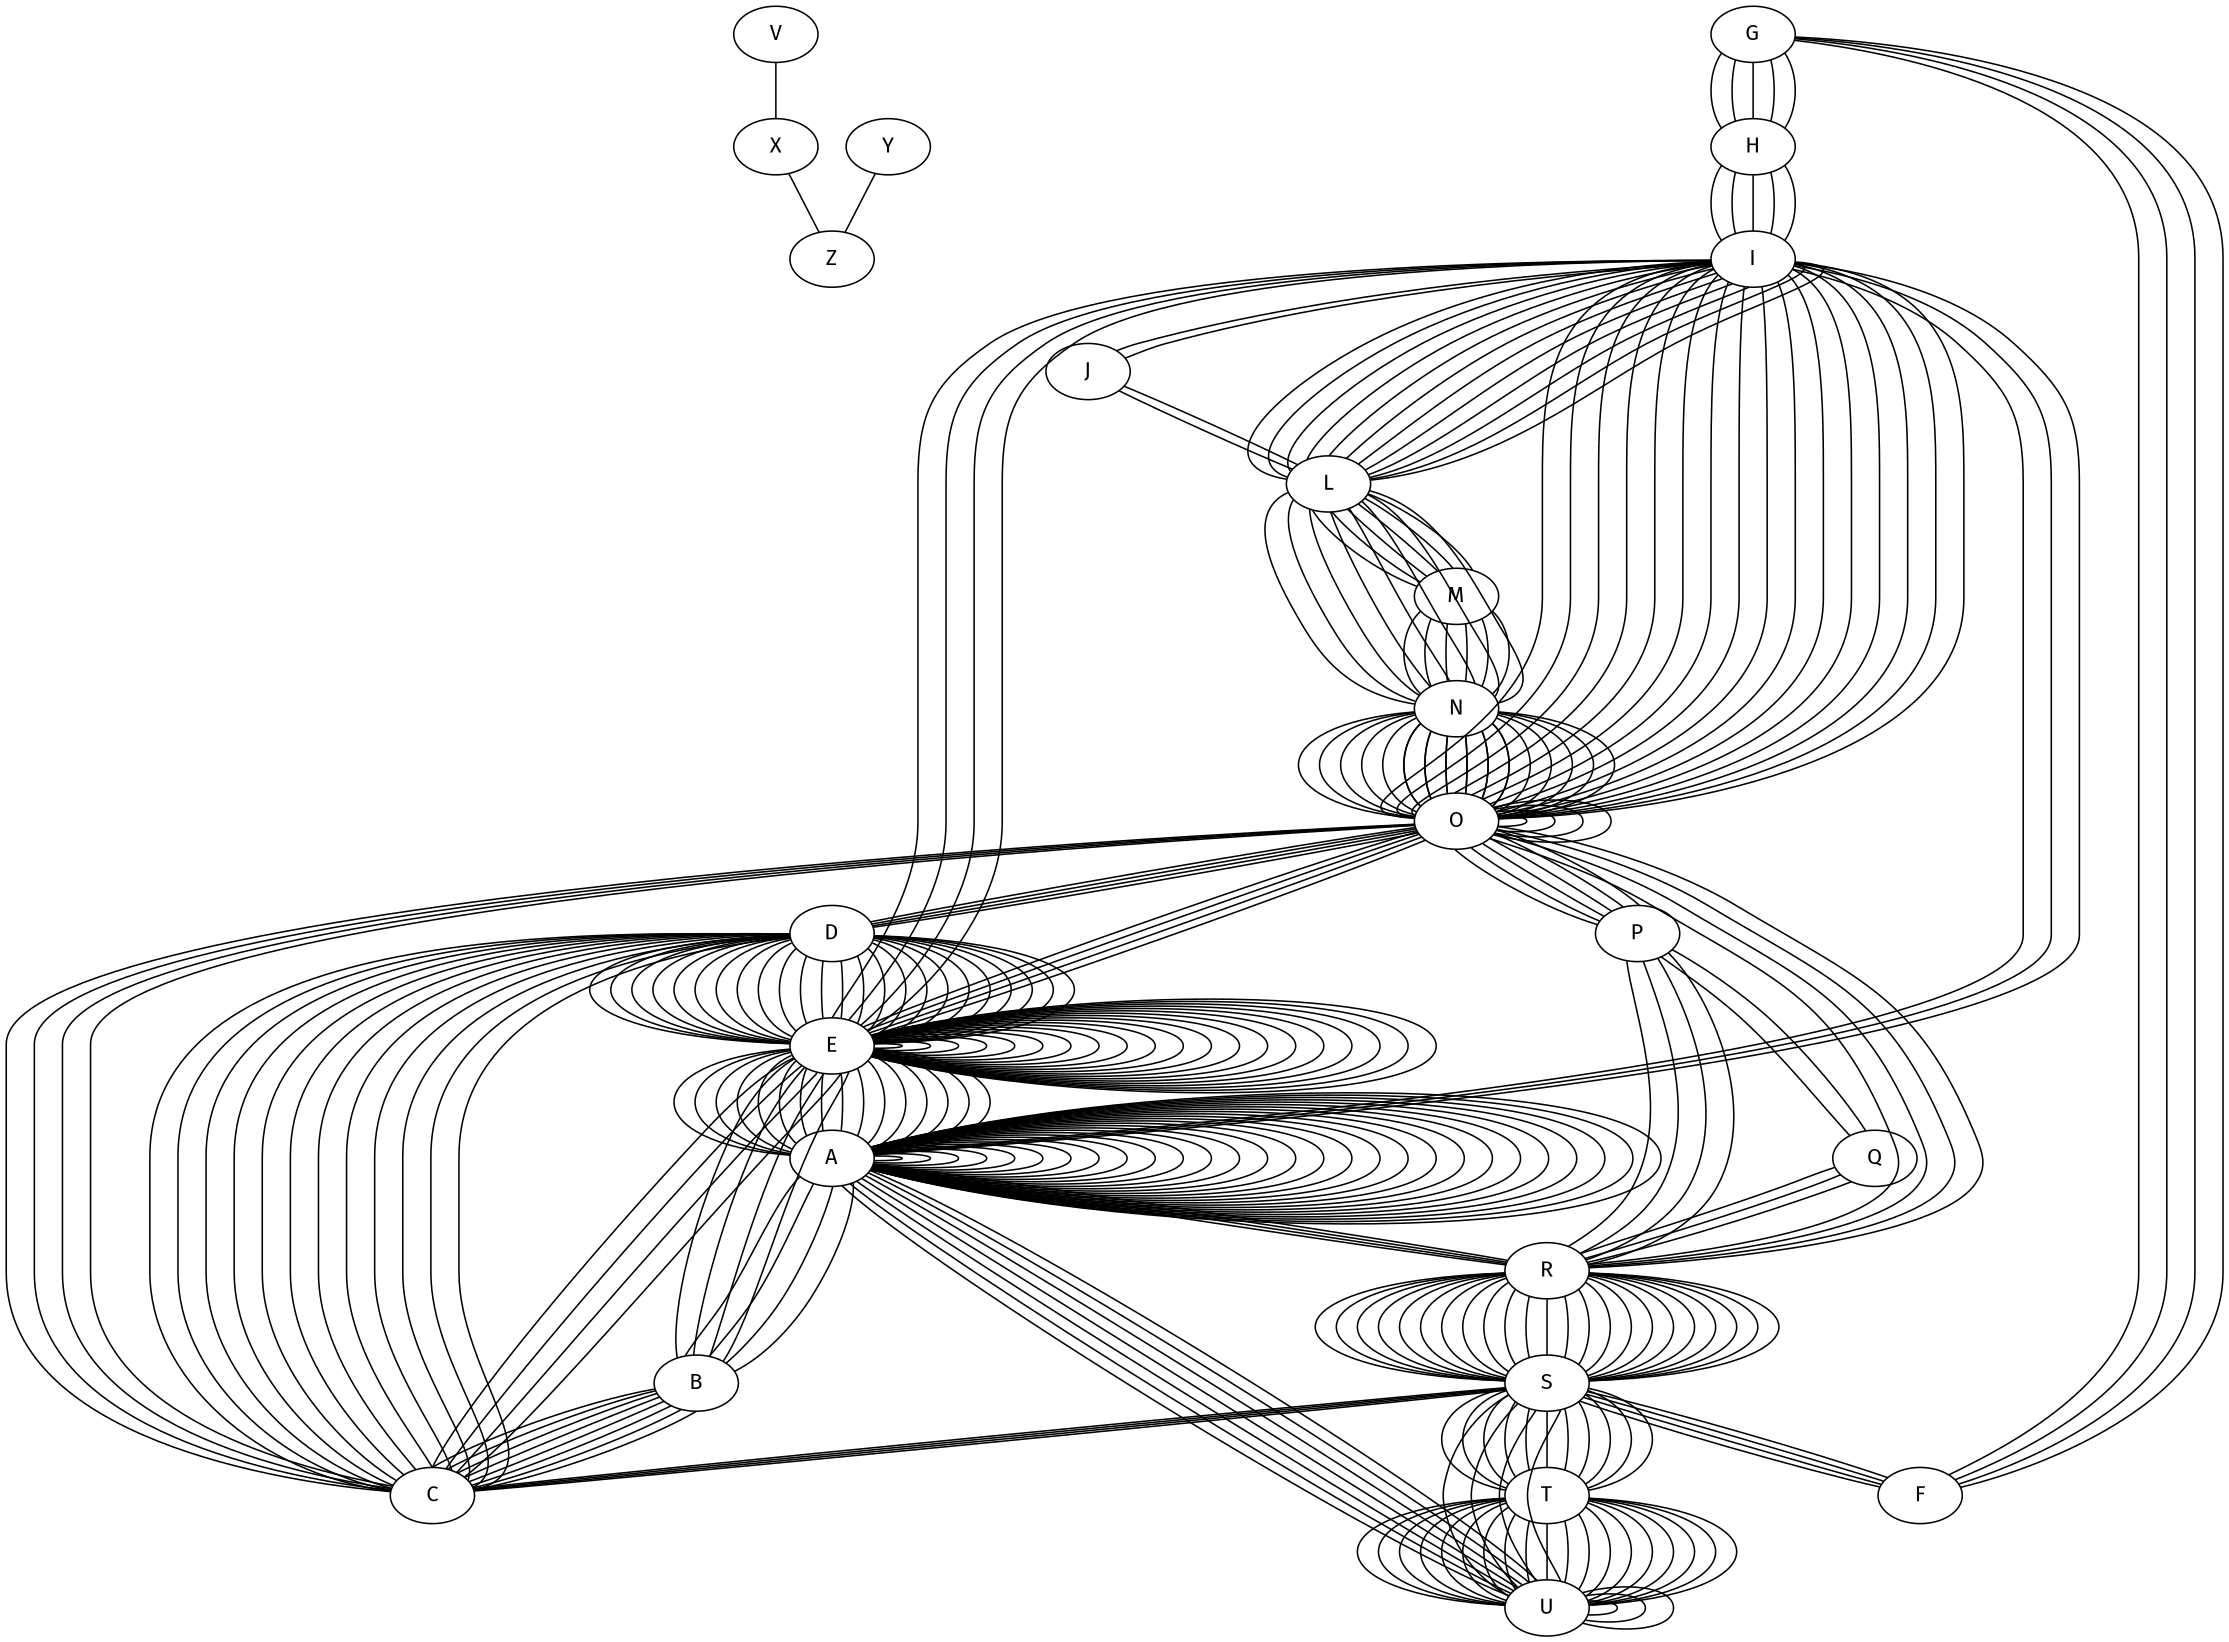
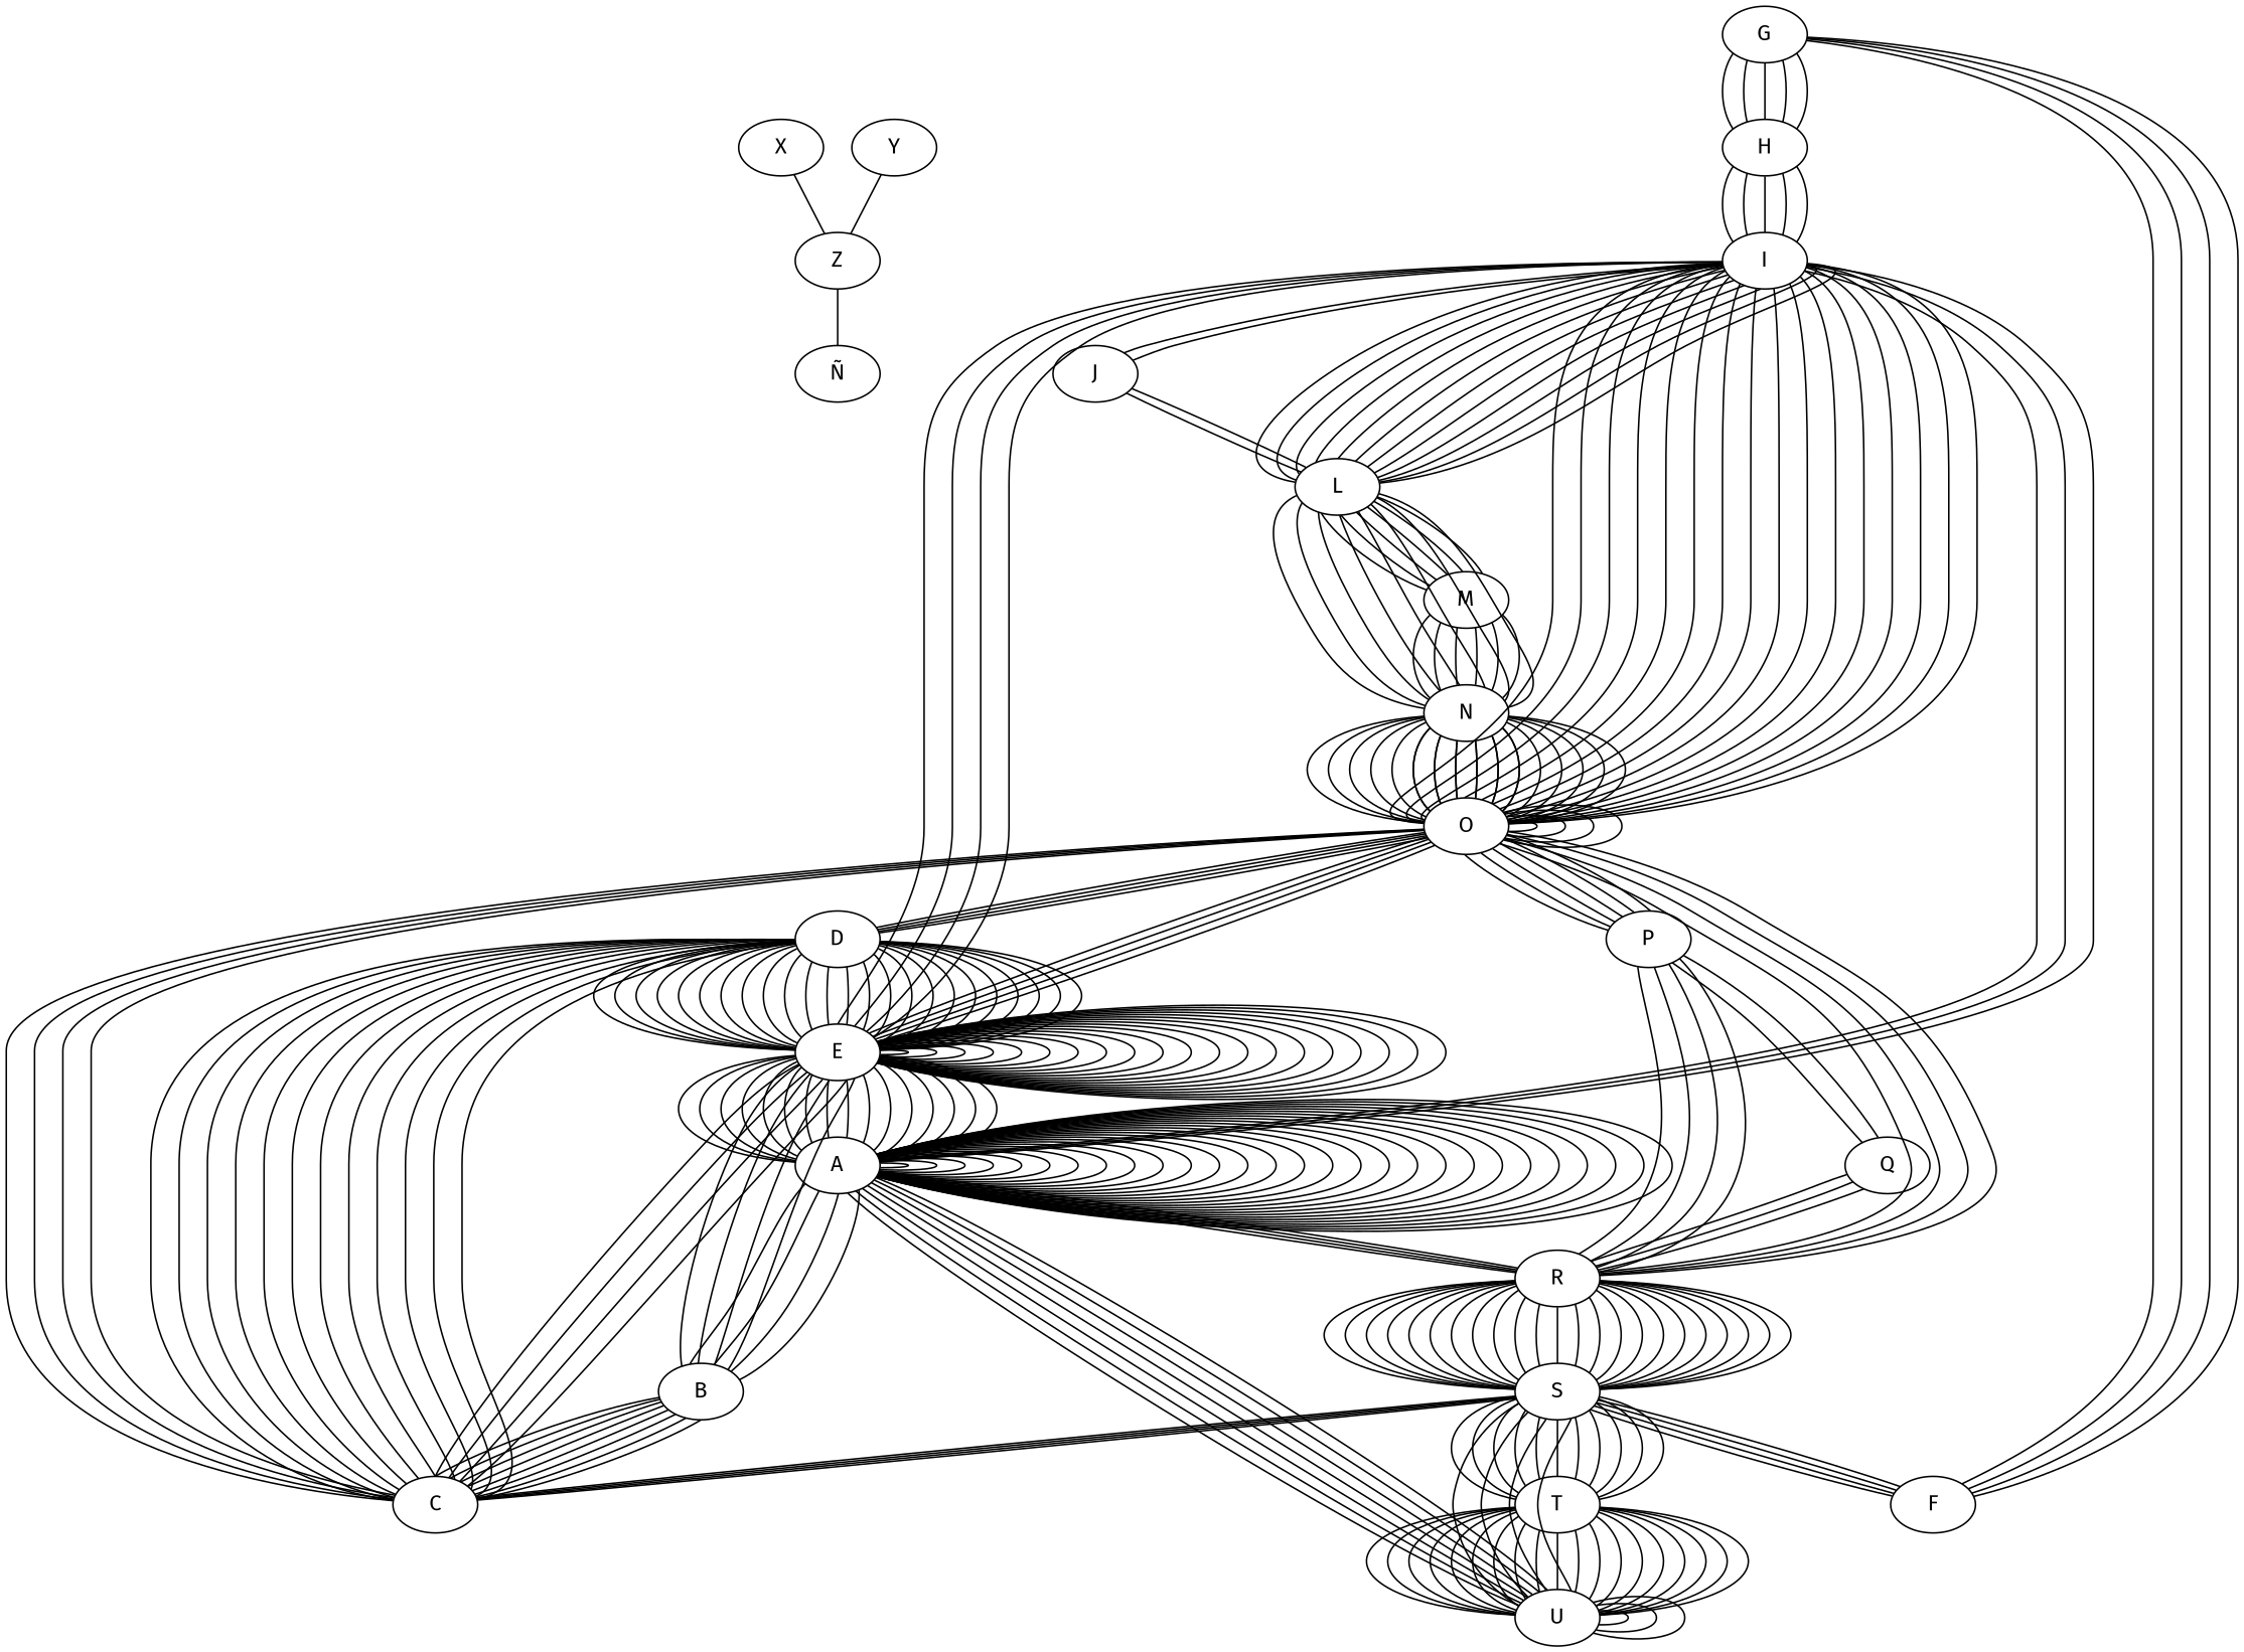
  graph {
    fontname="Fira Sans"
    node [fontname="Fira Sans"]
    edge [fontname="Fira Sans"]
-   V
    X
    Z
    Y
+   "Ñ"
    G
    H
    I
    J
    L
    O
    M
    N
    P
    R
    C
    D
    Q
    S
    E
    T
    F
    U
    A
    B
-   V -- X
    X -- Z
+   Z -- "Ñ"
    Y -- Z
    G -- H
    G -- H
    G -- H
    G -- H
    G -- H
    H -- I
    H -- I
    H -- I
    H -- I
    H -- I
    I -- J
    I -- J
    I -- L
    I -- L
    I -- L
    I -- L
    I -- L
    I -- L
    I -- L
    I -- L
    I -- L
    I -- L
    I -- L
    I -- L
    I -- O
    I -- O
    I -- O
    I -- O
    I -- O
    I -- O
    I -- O
    I -- O
    J -- L
    J -- L
    L -- M
    L -- M
    L -- M
    L -- M
    L -- M
    L -- M
    L -- N
    L -- N
    L -- N
    L -- N
    L -- N
    L -- N
    L -- N
    L -- N
    O -- I
    O -- I
    O -- I
    O -- I
    O -- I
    O -- I
    O -- I
    O -- I
    O -- O
    O -- O
    O -- O
    O -- O
    O -- N
    O -- N
    O -- N
    O -- N
    O -- P
    O -- P
    O -- P
    O -- P
    O -- P
    O -- P
    O -- R
    O -- R
    O -- R
    O -- R
    O -- C
    O -- C
    O -- C
    O -- C
    O -- D
    O -- D
    O -- D
    O -- D
    M -- N
    M -- N
    M -- N
    M -- N
    M -- N
    M -- N
    N -- O
    N -- O
    N -- O
    N -- O
    N -- O
    N -- O
    N -- O
    N -- O
    N -- O
    N -- O
    N -- O
    N -- O
    N -- O
    N -- O
    N -- O
    N -- O
    N -- O
    N -- O
    P -- R
    P -- R
    P -- R
    P -- R
    P -- Q
    P -- Q
    R -- S
    R -- S
    R -- S
    R -- S
    R -- S
    R -- S
    R -- S
    R -- S
    R -- S
    R -- S
    R -- S
    R -- S
    R -- S
    R -- S
    R -- S
    R -- S
    R -- S
    R -- S
    R -- S
    C -- D
    C -- D
    C -- D
    C -- D
    C -- D
    C -- D
    C -- D
    C -- D
    C -- D
    C -- D
    C -- D
    C -- D
    C -- E
    C -- E
    C -- E
    C -- E
    D -- E
    D -- E
    D -- E
    D -- E
    D -- E
    D -- E
    D -- E
    D -- E
    D -- E
    D -- E
    D -- E
    D -- E
    D -- E
    D -- E
    D -- E
    D -- E
    D -- E
    D -- E
    D -- E
    D -- E
    Q -- R
    Q -- R
    Q -- R
    S -- R
    S -- R
    S -- R
    S -- R
    S -- C
    S -- C
    S -- C
    S -- C
    S -- T
    S -- T
    S -- T
    S -- T
    S -- T
    S -- T
    S -- T
    S -- T
    S -- T
    S -- T
    S -- T
    S -- F
    S -- F
    S -- F
    S -- F
    E -- I
    E -- I
    E -- I
    E -- I
    E -- O
    E -- O
    E -- O
    E -- O
    E -- D
    E -- D
    E -- D
    E -- D
    E -- E
    E -- E
    E -- E
    E -- E
    E -- E
    E -- E
    E -- E
    E -- E
    E -- E
    E -- E
    E -- E
    E -- E
    E -- E
    E -- E
    E -- E
    E -- E
    E -- E
    E -- E
    E -- E
    E -- E
    E -- A
    E -- A
    E -- A
    E -- A
    E -- A
    E -- A
    E -- A
    E -- A
    E -- A
    E -- A
    E -- A
    E -- A
    E -- B
    E -- B
    E -- B
    E -- B
    T -- U
    T -- U
    T -- U
    T -- U
    T -- U
    T -- U
    T -- U
    T -- U
    T -- U
    T -- U
    T -- U
    T -- U
    T -- U
    T -- U
    T -- U
    F -- G
    F -- G
    F -- G
    F -- G
    U -- S
    U -- S
    U -- S
    U -- S
    U -- T
    U -- T
    U -- T
    U -- T
    U -- U
    U -- U
    U -- U
    U -- A
    U -- A
    U -- A
    U -- A
    U -- A
    U -- A
    U -- A
    A -- I
    A -- I
    A -- I
    A -- R
    A -- R
    A -- R
    A -- R
    A -- E
    A -- E
    A -- E
    A -- E
    A -- A
    A -- A
    A -- A
    A -- A
    A -- A
    A -- A
    A -- A
    A -- A
    A -- A
    A -- A
    A -- A
    A -- A
    A -- A
    A -- A
    A -- A
    A -- A
    A -- A
    A -- A
    A -- A
    A -- A
    A -- A
    A -- A
    A -- A
    A -- A
    A -- A
    A -- A
    A -- A
    A -- A
    A -- B
    A -- B
    A -- B
    A -- B
    B -- C
    B -- C
    B -- C
    B -- C
    B -- C
    B -- C
    B -- C
    B -- C
  }
